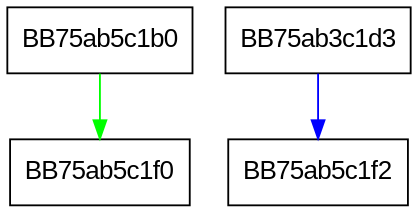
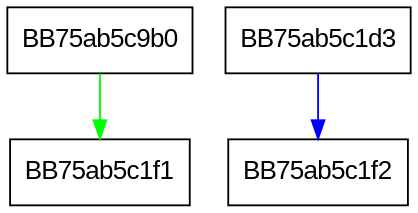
  digraph {
    fontname="Liberation Sans"
    splines=ortho
    node [fontname="Liberation Sans" shape=box]
    edge [fontname="Liberation Sans"]
-   BB75ab5c1b0
-   BB75ab5c1f0
-   BB75ab5c1d3 [label=BB75ab3c1d3]
+   BB75ab5c1b0 [label=BB75ab5c9b0]
+   BB75ab5c1f0 [label=BB75ab5c1f1]
+   BB75ab5c1d3
    BB75ab5c1f2
    BB75ab5c1b0 -> BB75ab5c1f0 [color=green]
    BB75ab5c1d3 -> BB75ab5c1f2 [color=blue]
  }
